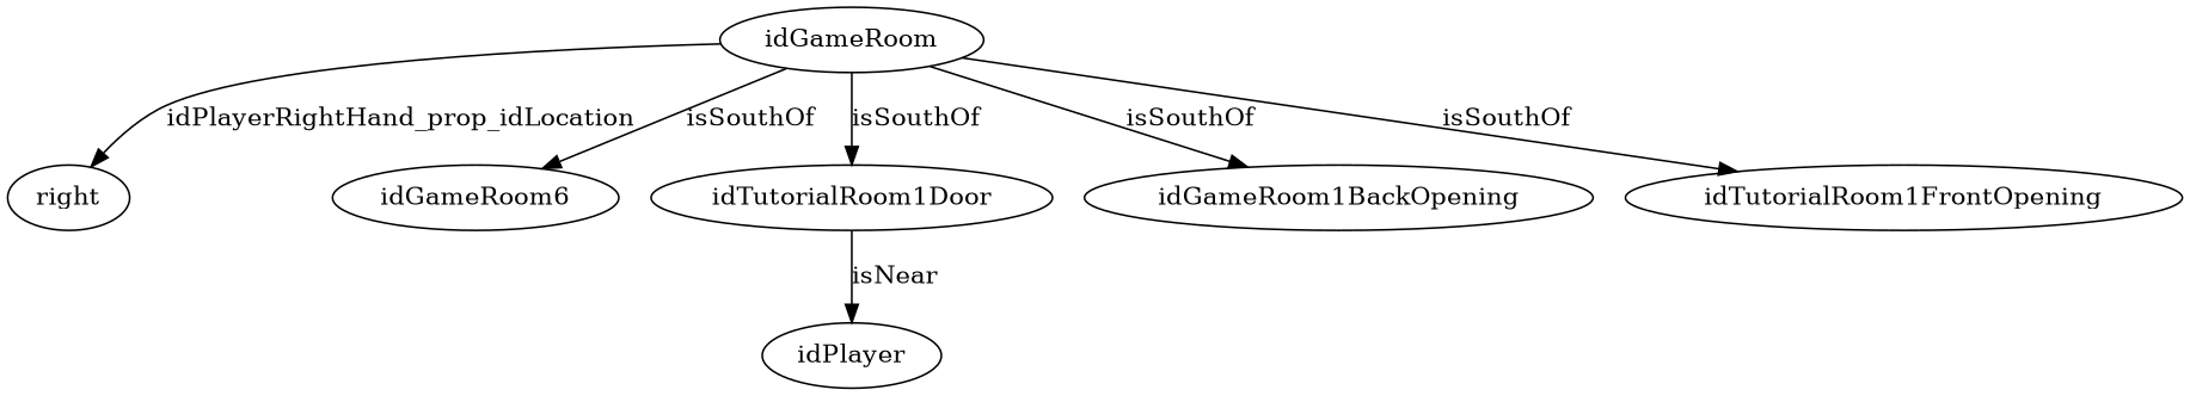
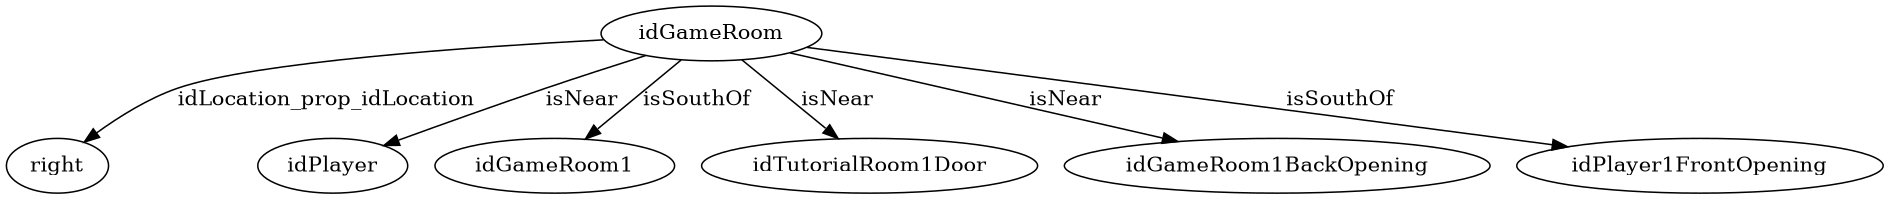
  strict digraph {
    node [node_type=entity_node]
    edge [edge_type=relationship]
    n1 [label=idGameRoom]
    right [node_type=property_node]
    idPlayer
-   idGameRoom1 [label=idGameRoom6]
+   idGameRoom1
    idTutorialRoom1Door
    idGameRoom1BackOpening
-   idTutorialRoom1FrontOpening
-   n1 -> right [edge_type=property label=idPlayerRightHand_prop_idLocation]
-   idTutorialRoom1Door -> idPlayer [label=isNear]
+   idTutorialRoom1FrontOpening [label=idPlayer1FrontOpening]
+   n1 -> right [edge_type=property label=idLocation_prop_idLocation]
+   n1 -> idPlayer [label=isNear]
    n1 -> idGameRoom1 [label=isSouthOf]
-   n1 -> idTutorialRoom1Door [label=isSouthOf]
-   n1 -> idGameRoom1BackOpening [label=isSouthOf]
+   n1 -> idTutorialRoom1Door [label=isNear]
+   n1 -> idGameRoom1BackOpening [label=isNear]
    n1 -> idTutorialRoom1FrontOpening [label=isSouthOf]
  }
